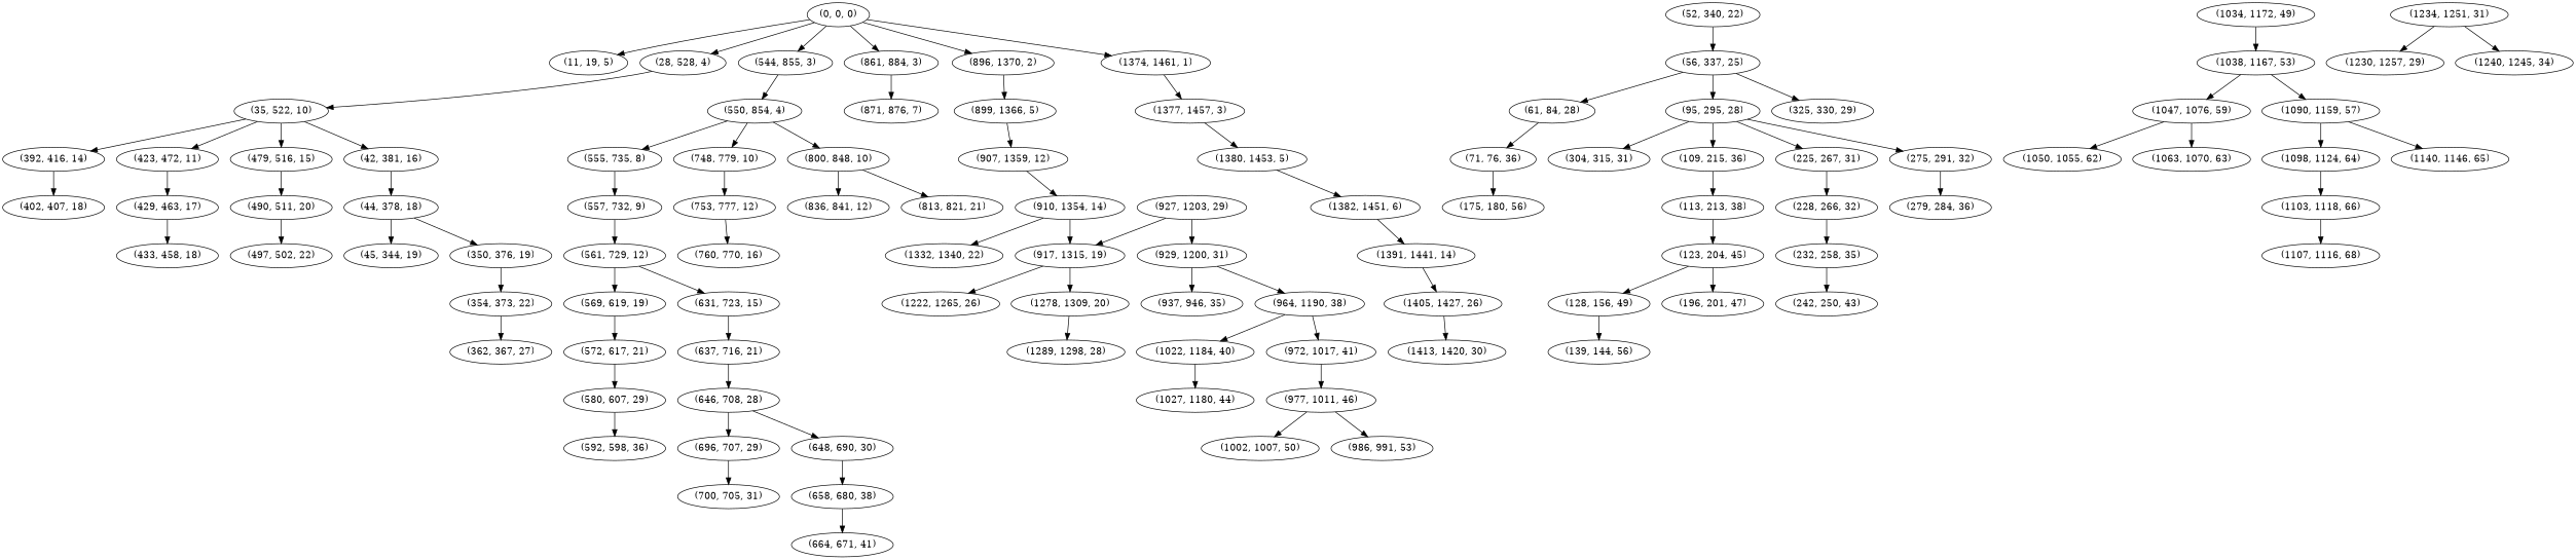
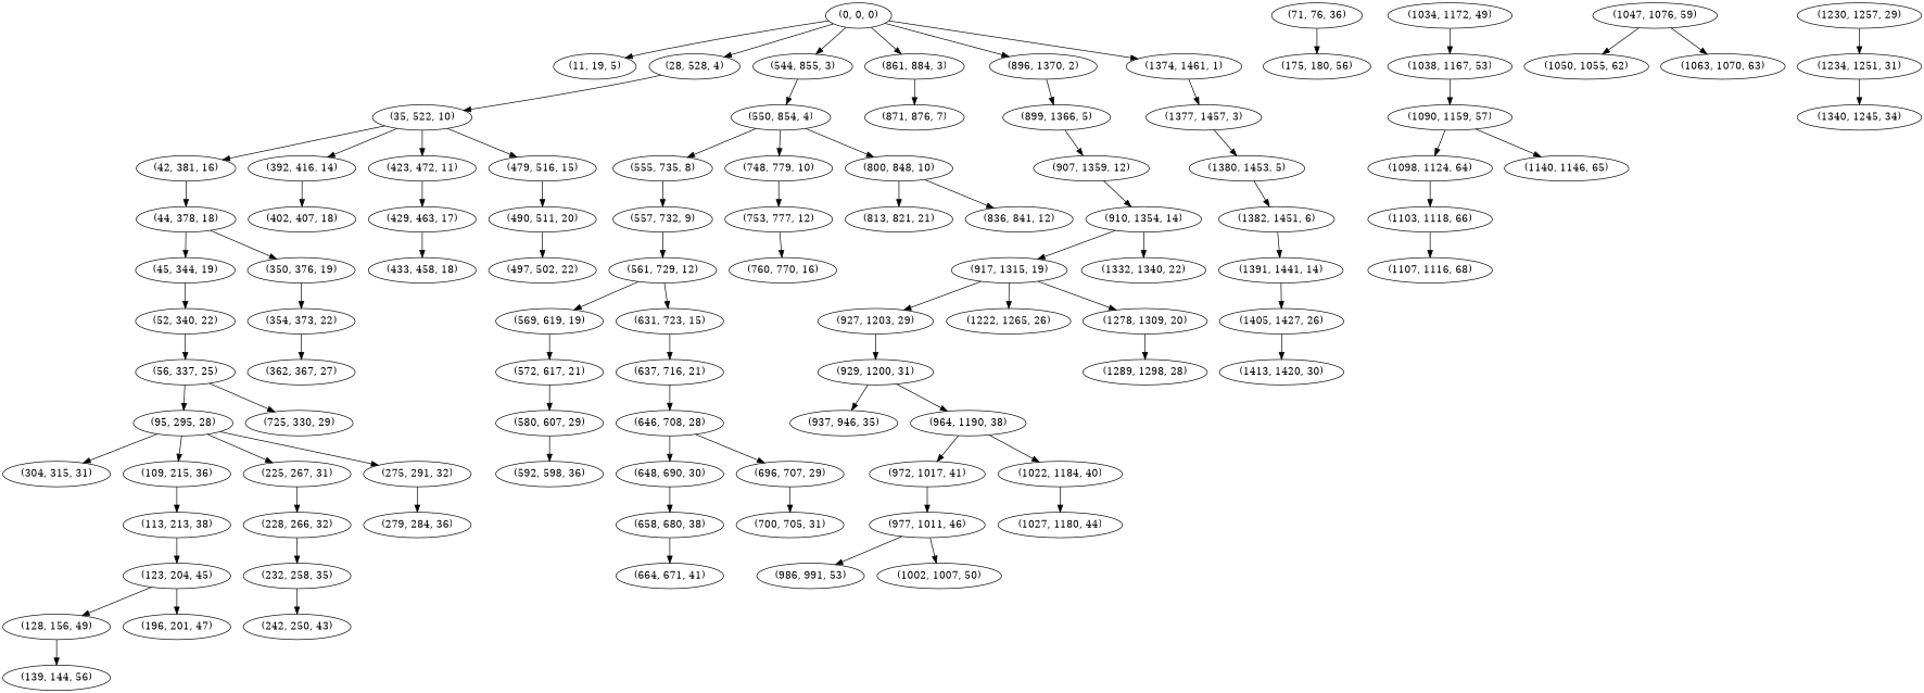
  digraph {
    "(0, 0, 0)"
    "(11, 19, 5)"
    "(28, 528, 4)"
    "(544, 855, 3)"
    "(861, 884, 3)"
    "(896, 1370, 2)"
    "(1374, 1461, 1)"
    "(35, 522, 10)"
    "(550, 854, 4)"
    "(871, 876, 7)"
    "(899, 1366, 5)"
    "(1377, 1457, 3)"
    "(42, 381, 16)"
    "(392, 416, 14)"
    "(423, 472, 11)"
    "(479, 516, 15)"
    "(44, 378, 18)"
    "(402, 407, 18)"
    "(429, 463, 17)"
    "(490, 511, 20)"
    "(45, 344, 19)"
    "(350, 376, 19)"
    "(52, 340, 22)"
    "(354, 373, 22)"
    "(56, 337, 25)"
-   "(61, 84, 28)"
    "(95, 295, 28)"
-   "(325, 330, 29)"
+   "(325, 330, 29)" [label="(725, 330, 29)"]
    "(71, 76, 36)"
    "(304, 315, 31)"
    "(109, 215, 36)"
    "(225, 267, 31)"
    "(275, 291, 32)"
    "(175, 180, 56)"
    "(113, 213, 38)"
    "(228, 266, 32)"
    "(279, 284, 36)"
    "(123, 204, 45)"
    "(128, 156, 49)"
    "(196, 201, 47)"
    "(139, 144, 56)"
    "(232, 258, 35)"
    "(242, 250, 43)"
    "(362, 367, 27)"
    "(433, 458, 18)"
    "(497, 502, 22)"
    "(555, 735, 8)"
    "(748, 779, 10)"
    "(800, 848, 10)"
    "(557, 732, 9)"
    "(753, 777, 12)"
    "(813, 821, 21)"
    "(836, 841, 12)"
    "(561, 729, 12)"
    "(569, 619, 19)"
    "(631, 723, 15)"
    "(572, 617, 21)"
    "(637, 716, 21)"
    "(580, 607, 29)"
    "(592, 598, 36)"
    "(646, 708, 28)"
    "(648, 690, 30)"
    "(696, 707, 29)"
    "(658, 680, 38)"
    "(700, 705, 31)"
    "(664, 671, 41)"
    "(760, 770, 16)"
    "(907, 1359, 12)"
    "(910, 1354, 14)"
    "(917, 1315, 19)"
    "(1332, 1340, 22)"
    "(927, 1203, 29)"
    "(1222, 1265, 26)"
    "(1278, 1309, 20)"
    "(929, 1200, 31)"
    "(1289, 1298, 28)"
    "(937, 946, 35)"
    "(964, 1190, 38)"
    "(972, 1017, 41)"
    "(1022, 1184, 40)"
    "(977, 1011, 46)"
    "(1027, 1180, 44)"
    "(986, 991, 53)"
    "(1002, 1007, 50)"
    "(1034, 1172, 49)"
    "(1038, 1167, 53)"
    "(1047, 1076, 59)"
    "(1090, 1159, 57)"
    "(1050, 1055, 62)"
    "(1063, 1070, 63)"
    "(1098, 1124, 64)"
    "(1140, 1146, 65)"
    "(1103, 1118, 66)"
    "(1107, 1116, 68)"
    "(1230, 1257, 29)"
    "(1234, 1251, 31)"
-   "(1240, 1245, 34)"
+   "(1240, 1245, 34)" [label="(1340, 1245, 34)"]
    "(1380, 1453, 5)"
    "(1382, 1451, 6)"
    "(1391, 1441, 14)"
    "(1405, 1427, 26)"
    "(1413, 1420, 30)"
    "(0, 0, 0)" -> "(11, 19, 5)"
    "(0, 0, 0)" -> "(28, 528, 4)"
    "(0, 0, 0)" -> "(544, 855, 3)"
    "(0, 0, 0)" -> "(861, 884, 3)"
    "(0, 0, 0)" -> "(896, 1370, 2)"
    "(0, 0, 0)" -> "(1374, 1461, 1)"
    "(28, 528, 4)" -> "(35, 522, 10)"
    "(544, 855, 3)" -> "(550, 854, 4)"
    "(861, 884, 3)" -> "(871, 876, 7)"
    "(896, 1370, 2)" -> "(899, 1366, 5)"
    "(1374, 1461, 1)" -> "(1377, 1457, 3)"
    "(35, 522, 10)" -> "(42, 381, 16)"
    "(35, 522, 10)" -> "(392, 416, 14)"
    "(35, 522, 10)" -> "(423, 472, 11)"
    "(35, 522, 10)" -> "(479, 516, 15)"
    "(550, 854, 4)" -> "(555, 735, 8)"
    "(550, 854, 4)" -> "(748, 779, 10)"
    "(550, 854, 4)" -> "(800, 848, 10)"
    "(899, 1366, 5)" -> "(907, 1359, 12)"
    "(1377, 1457, 3)" -> "(1380, 1453, 5)"
    "(42, 381, 16)" -> "(44, 378, 18)"
    "(392, 416, 14)" -> "(402, 407, 18)"
    "(423, 472, 11)" -> "(429, 463, 17)"
    "(479, 516, 15)" -> "(490, 511, 20)"
    "(44, 378, 18)" -> "(45, 344, 19)"
    "(44, 378, 18)" -> "(350, 376, 19)"
    "(429, 463, 17)" -> "(433, 458, 18)"
    "(490, 511, 20)" -> "(497, 502, 22)"
+   "(45, 344, 19)" -> "(52, 340, 22)"
    "(350, 376, 19)" -> "(354, 373, 22)"
    "(52, 340, 22)" -> "(56, 337, 25)"
    "(354, 373, 22)" -> "(362, 367, 27)"
-   "(56, 337, 25)" -> "(61, 84, 28)"
    "(56, 337, 25)" -> "(95, 295, 28)"
    "(56, 337, 25)" -> "(325, 330, 29)"
-   "(61, 84, 28)" -> "(71, 76, 36)"
    "(95, 295, 28)" -> "(304, 315, 31)"
    "(95, 295, 28)" -> "(109, 215, 36)"
    "(95, 295, 28)" -> "(225, 267, 31)"
    "(95, 295, 28)" -> "(275, 291, 32)"
    "(71, 76, 36)" -> "(175, 180, 56)"
    "(109, 215, 36)" -> "(113, 213, 38)"
    "(225, 267, 31)" -> "(228, 266, 32)"
    "(275, 291, 32)" -> "(279, 284, 36)"
    "(113, 213, 38)" -> "(123, 204, 45)"
    "(228, 266, 32)" -> "(232, 258, 35)"
    "(123, 204, 45)" -> "(128, 156, 49)"
    "(123, 204, 45)" -> "(196, 201, 47)"
    "(128, 156, 49)" -> "(139, 144, 56)"
    "(232, 258, 35)" -> "(242, 250, 43)"
    "(555, 735, 8)" -> "(557, 732, 9)"
    "(748, 779, 10)" -> "(753, 777, 12)"
    "(800, 848, 10)" -> "(813, 821, 21)"
    "(800, 848, 10)" -> "(836, 841, 12)"
    "(557, 732, 9)" -> "(561, 729, 12)"
    "(753, 777, 12)" -> "(760, 770, 16)"
    "(561, 729, 12)" -> "(569, 619, 19)"
    "(561, 729, 12)" -> "(631, 723, 15)"
    "(569, 619, 19)" -> "(572, 617, 21)"
    "(631, 723, 15)" -> "(637, 716, 21)"
    "(572, 617, 21)" -> "(580, 607, 29)"
    "(637, 716, 21)" -> "(646, 708, 28)"
    "(580, 607, 29)" -> "(592, 598, 36)"
    "(646, 708, 28)" -> "(648, 690, 30)"
    "(646, 708, 28)" -> "(696, 707, 29)"
    "(648, 690, 30)" -> "(658, 680, 38)"
    "(696, 707, 29)" -> "(700, 705, 31)"
    "(658, 680, 38)" -> "(664, 671, 41)"
    "(907, 1359, 12)" -> "(910, 1354, 14)"
    "(910, 1354, 14)" -> "(917, 1315, 19)"
    "(910, 1354, 14)" -> "(1332, 1340, 22)"
-   "(927, 1203, 29)" -> "(917, 1315, 19)"
+   "(917, 1315, 19)" -> "(927, 1203, 29)"
    "(917, 1315, 19)" -> "(1222, 1265, 26)"
    "(917, 1315, 19)" -> "(1278, 1309, 20)"
    "(927, 1203, 29)" -> "(929, 1200, 31)"
    "(1278, 1309, 20)" -> "(1289, 1298, 28)"
    "(929, 1200, 31)" -> "(937, 946, 35)"
    "(929, 1200, 31)" -> "(964, 1190, 38)"
    "(964, 1190, 38)" -> "(972, 1017, 41)"
    "(964, 1190, 38)" -> "(1022, 1184, 40)"
    "(972, 1017, 41)" -> "(977, 1011, 46)"
    "(1022, 1184, 40)" -> "(1027, 1180, 44)"
    "(977, 1011, 46)" -> "(986, 991, 53)"
    "(977, 1011, 46)" -> "(1002, 1007, 50)"
    "(1034, 1172, 49)" -> "(1038, 1167, 53)"
-   "(1038, 1167, 53)" -> "(1047, 1076, 59)"
    "(1038, 1167, 53)" -> "(1090, 1159, 57)"
    "(1047, 1076, 59)" -> "(1050, 1055, 62)"
    "(1047, 1076, 59)" -> "(1063, 1070, 63)"
    "(1090, 1159, 57)" -> "(1098, 1124, 64)"
    "(1090, 1159, 57)" -> "(1140, 1146, 65)"
    "(1098, 1124, 64)" -> "(1103, 1118, 66)"
    "(1103, 1118, 66)" -> "(1107, 1116, 68)"
-   "(1234, 1251, 31)" -> "(1230, 1257, 29)"
+   "(1230, 1257, 29)" -> "(1234, 1251, 31)"
    "(1234, 1251, 31)" -> "(1240, 1245, 34)"
    "(1380, 1453, 5)" -> "(1382, 1451, 6)"
    "(1382, 1451, 6)" -> "(1391, 1441, 14)"
    "(1391, 1441, 14)" -> "(1405, 1427, 26)"
    "(1405, 1427, 26)" -> "(1413, 1420, 30)"
  }
